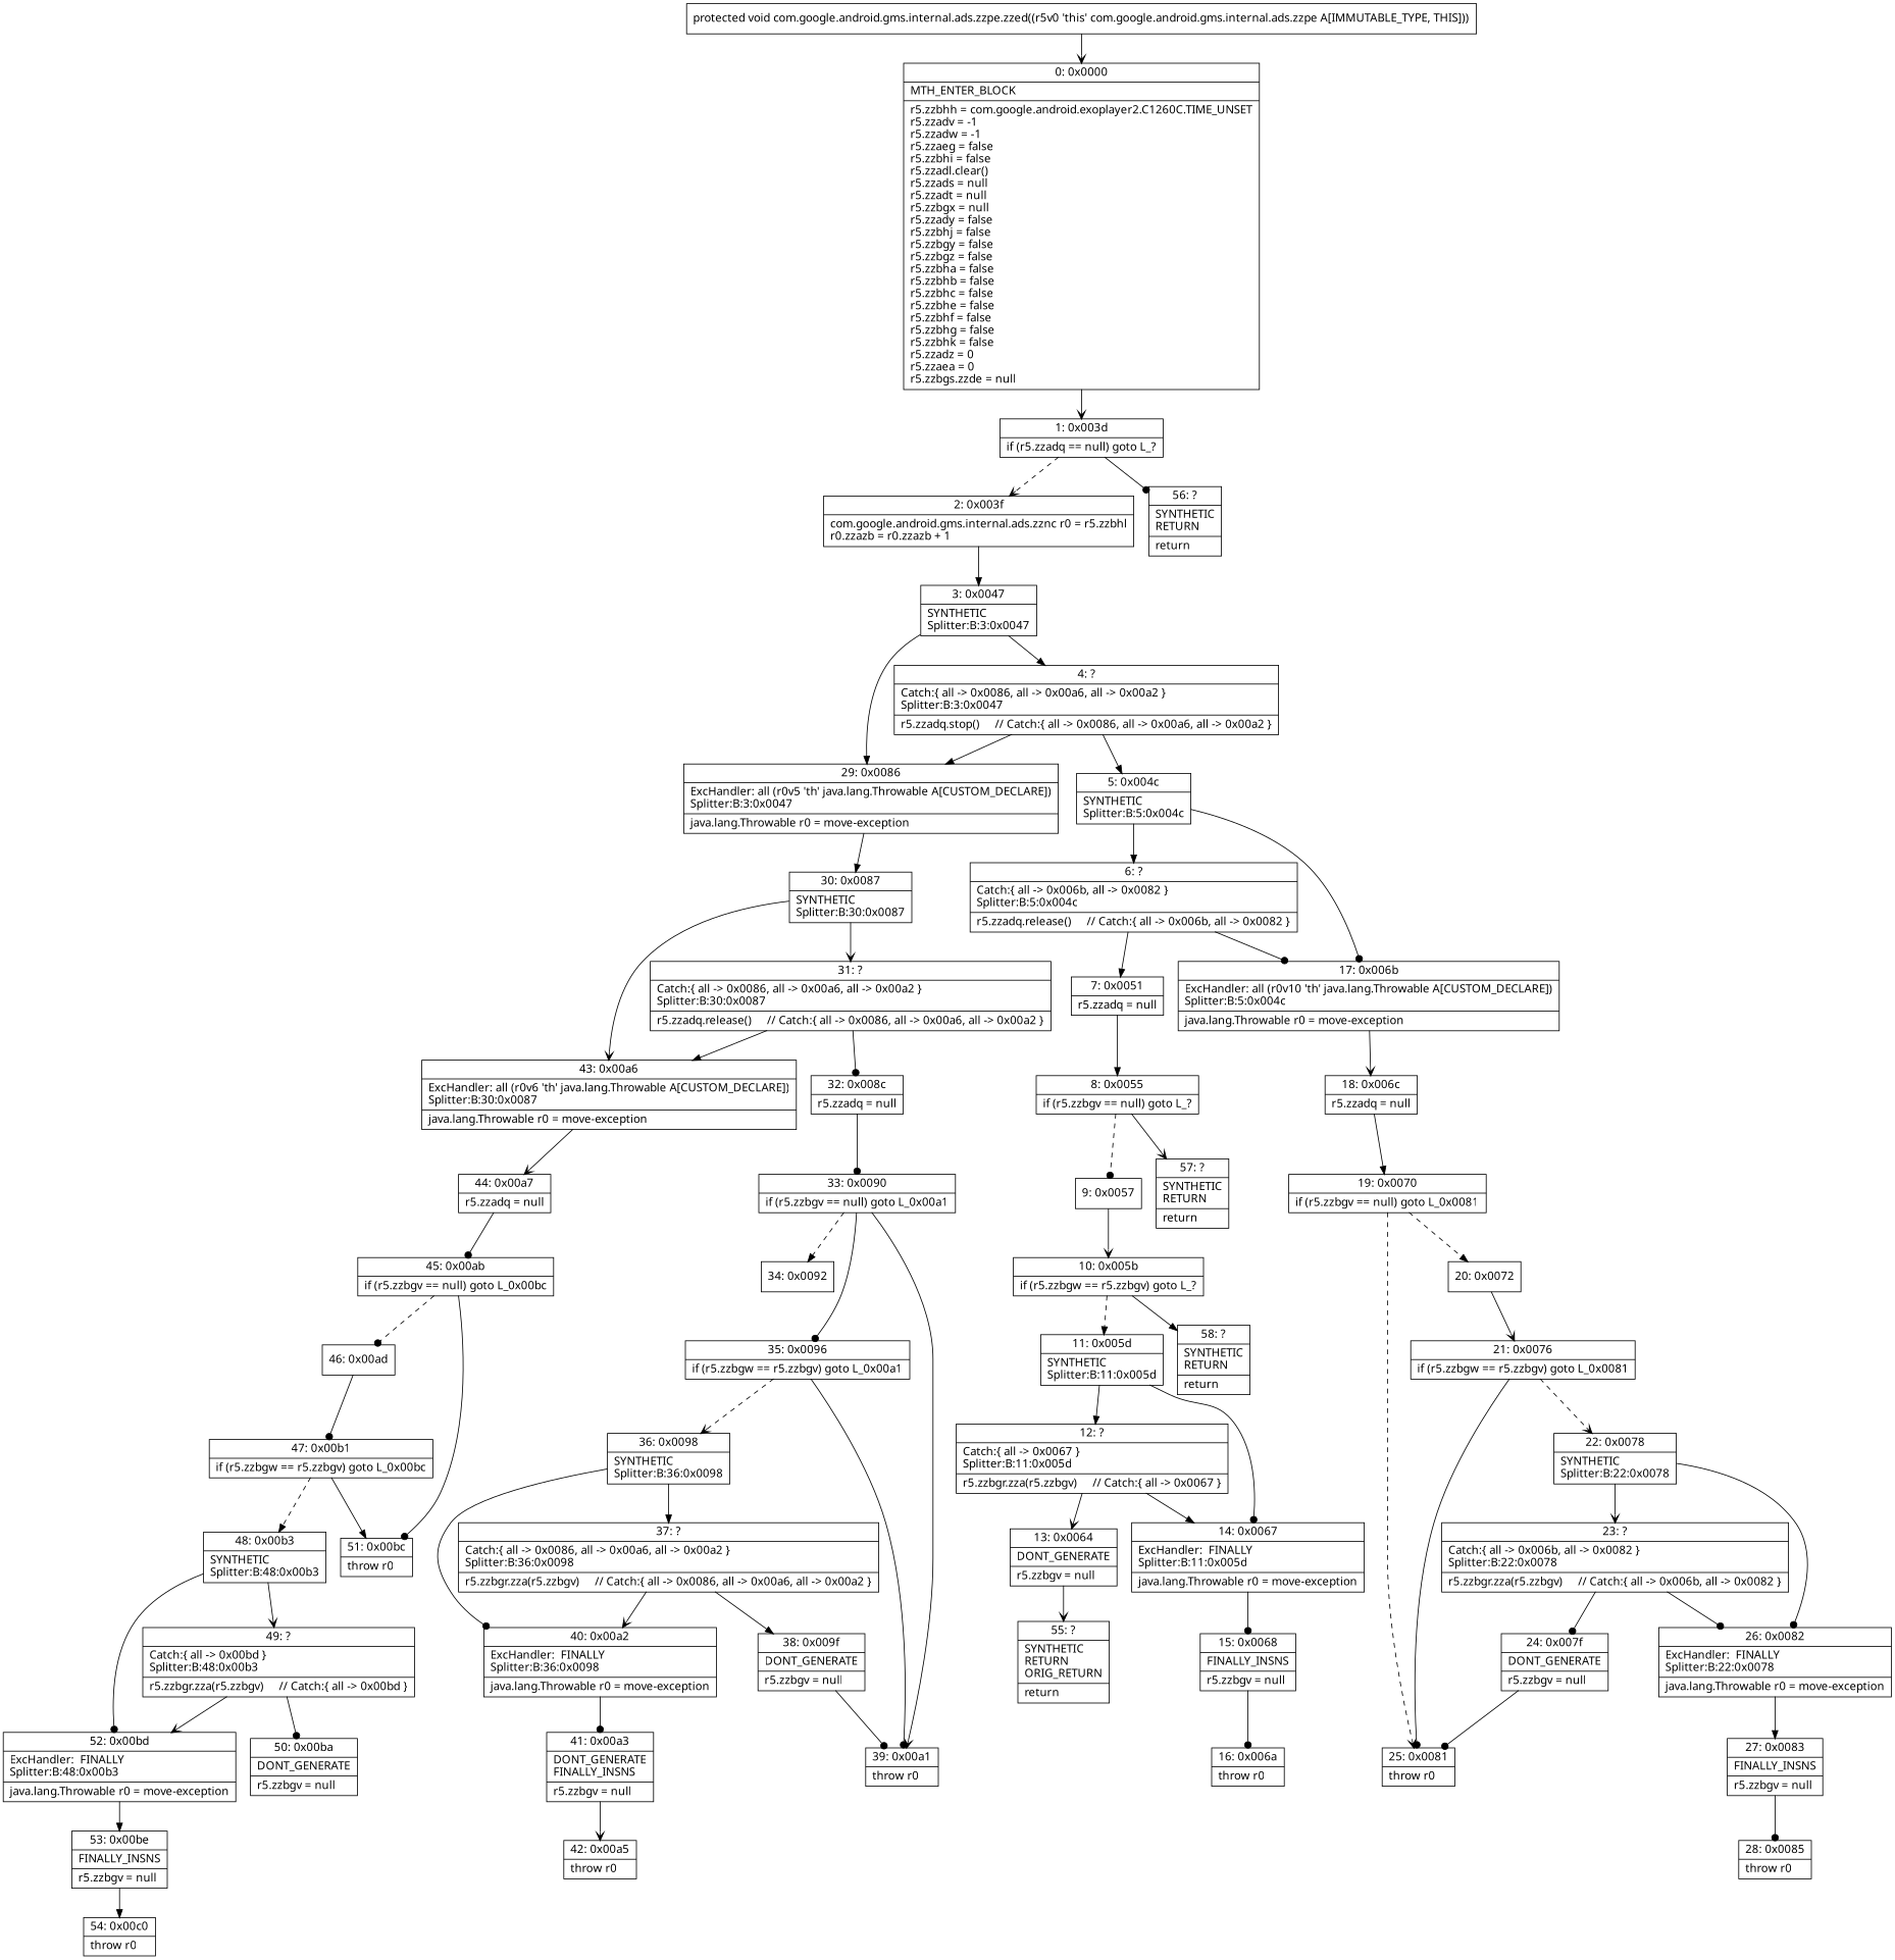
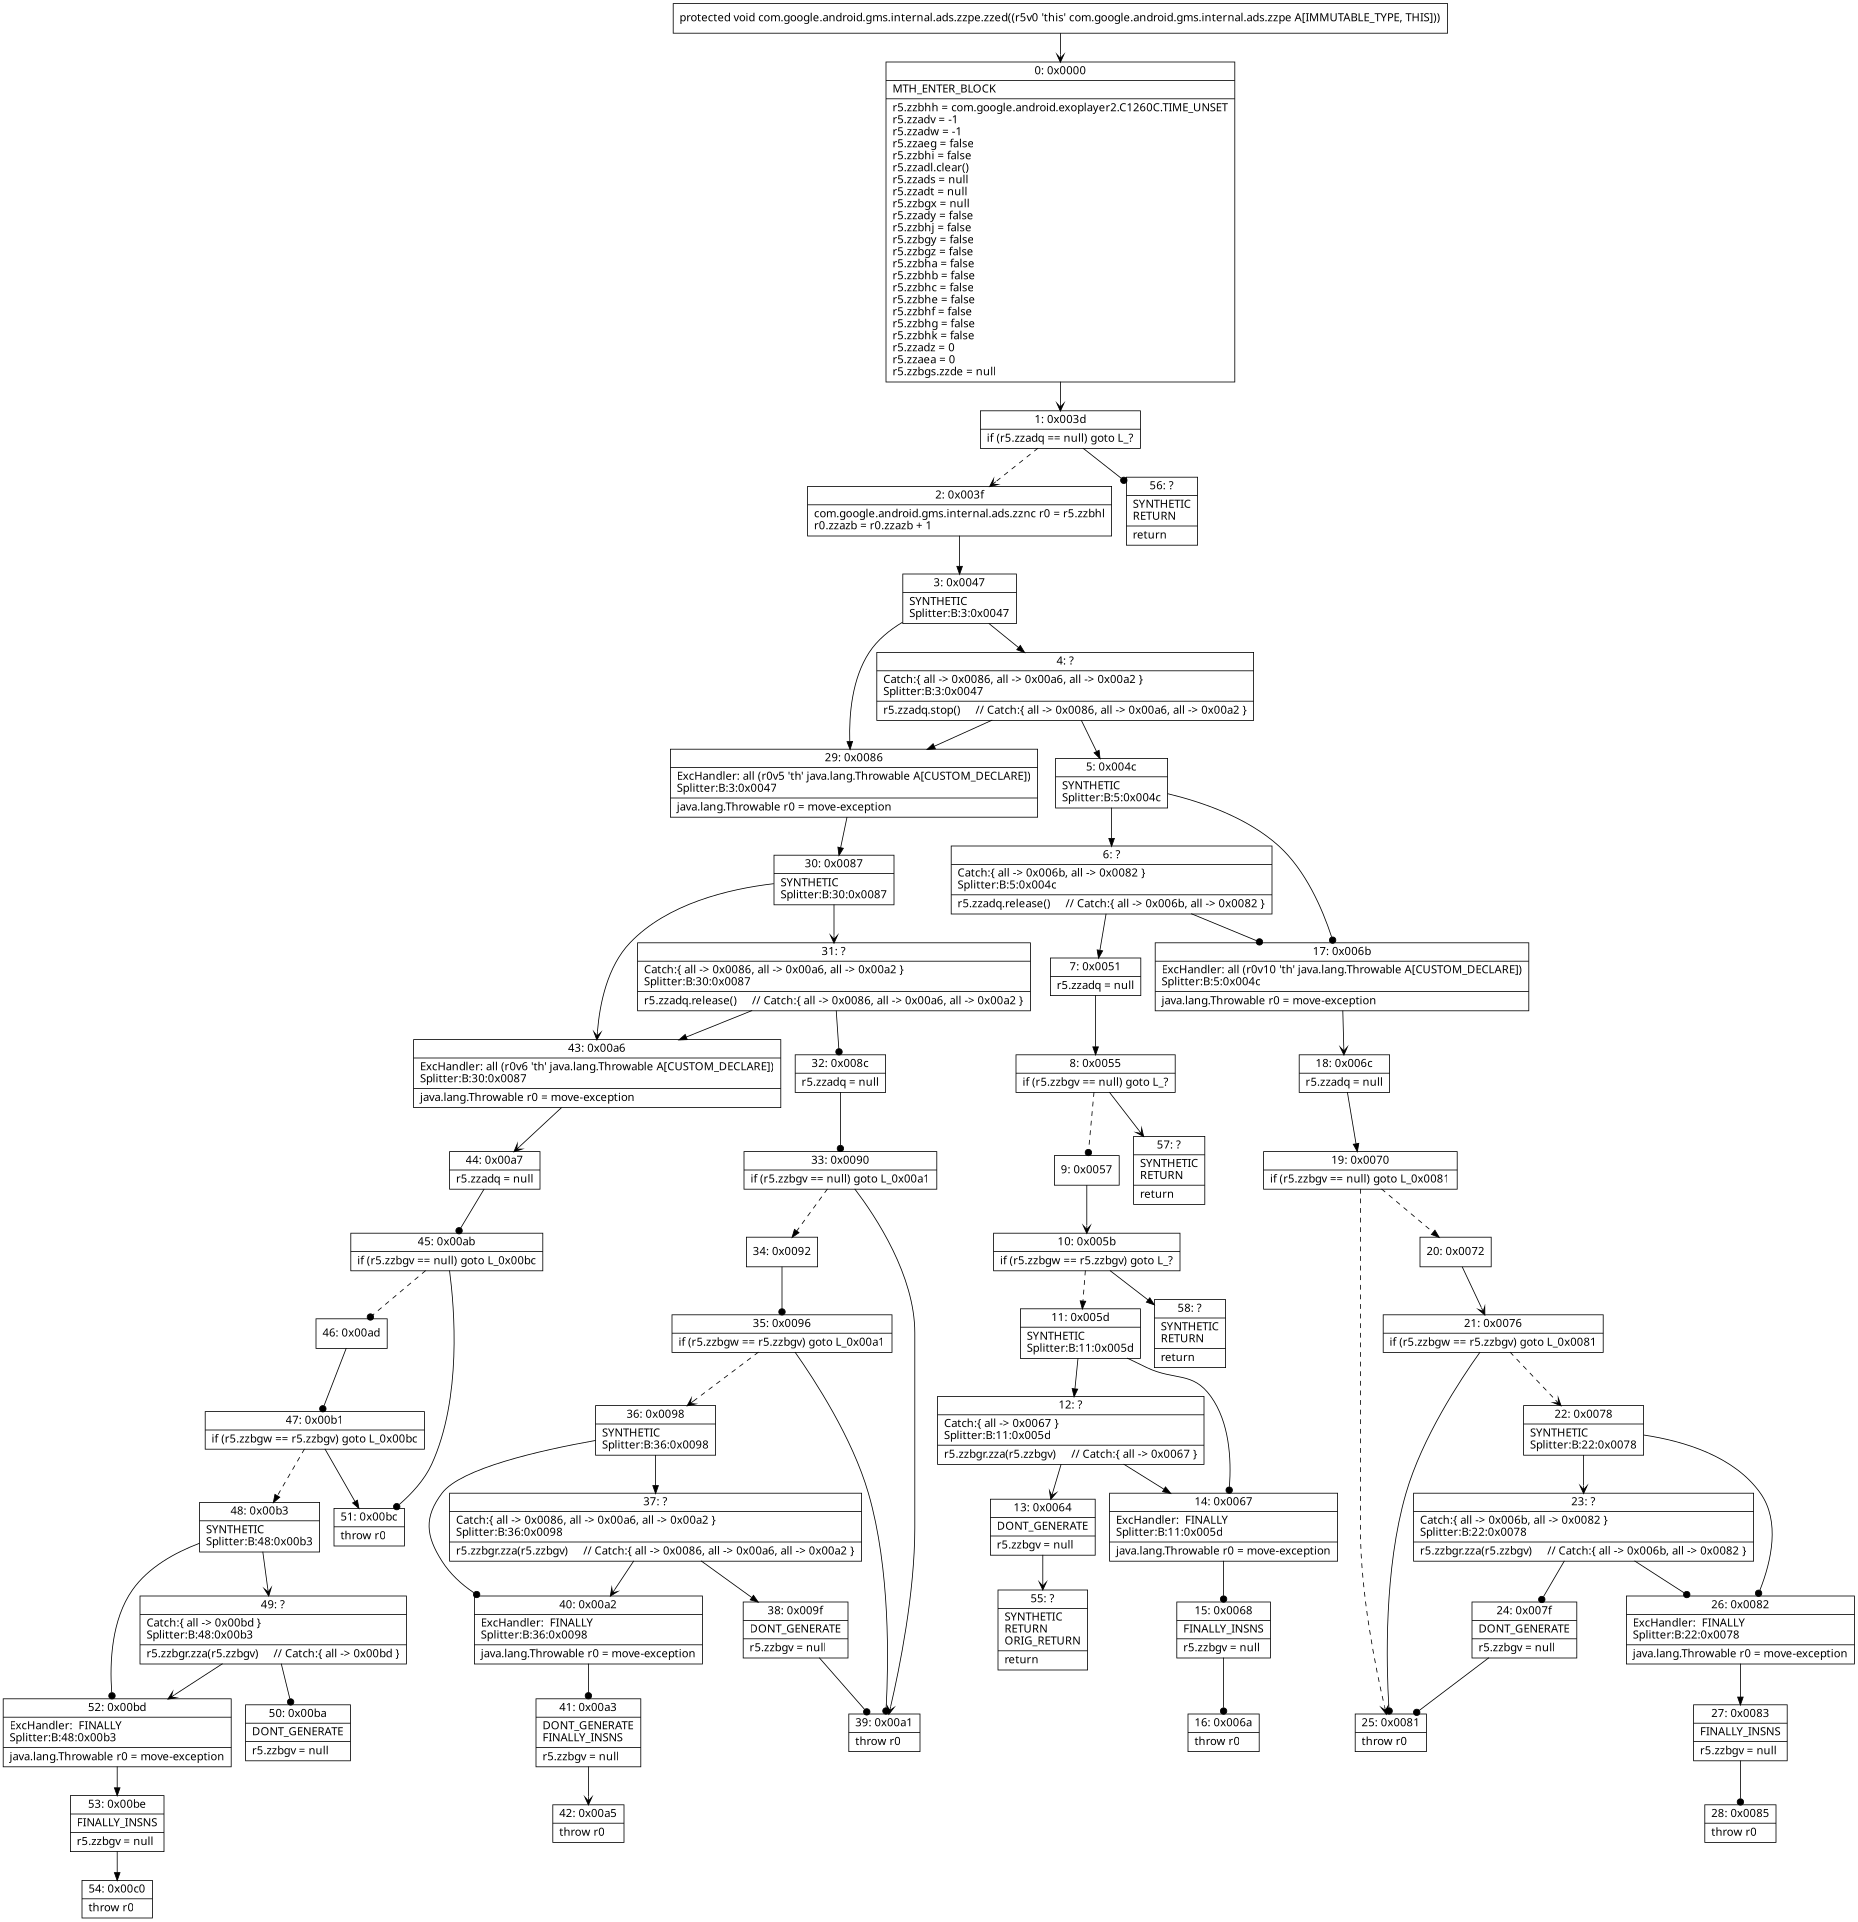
  digraph {
    fontname="Noto Sans"
    node [fontname="Noto Sans" shape=record]
    edge [arrowhead=dot fontname="Noto Sans"]
    n1 [label="{0\:\ 0x0000|MTH_ENTER_BLOCK\l|r5.zzbhh = com.google.android.exoplayer2.C1260C.TIME_UNSET\lr5.zzadv = \-1\lr5.zzadw = \-1\lr5.zzaeg = false\lr5.zzbhi = false\lr5.zzadl.clear()\lr5.zzads = null\lr5.zzadt = null\lr5.zzbgx = null\lr5.zzady = false\lr5.zzbhj = false\lr5.zzbgy = false\lr5.zzbgz = false\lr5.zzbha = false\lr5.zzbhb = false\lr5.zzbhc = false\lr5.zzbhe = false\lr5.zzbhf = false\lr5.zzbhg = false\lr5.zzbhk = false\lr5.zzadz = 0\lr5.zzaea = 0\lr5.zzbgs.zzde = null\l}"]
    n2 [label="{1\:\ 0x003d|if (r5.zzadq == null) goto L_?\l}"]
    n3 [label="{2\:\ 0x003f|com.google.android.gms.internal.ads.zznc r0 = r5.zzbhl\lr0.zzazb = r0.zzazb + 1\l}"]
    n4 [label="{56\:\ ?|SYNTHETIC\lRETURN\l|return\l}"]
    n5 [label="{3\:\ 0x0047|SYNTHETIC\lSplitter:B:3:0x0047\l}"]
    n6 [label="{4\:\ ?|Catch:\{ all \-\> 0x0086, all \-\> 0x00a6, all \-\> 0x00a2 \}\lSplitter:B:3:0x0047\l|r5.zzadq.stop()     \/\/ Catch:\{ all \-\> 0x0086, all \-\> 0x00a6, all \-\> 0x00a2 \}\l}"]
    n7 [label="{29\:\ 0x0086|ExcHandler: all (r0v5 'th' java.lang.Throwable A[CUSTOM_DECLARE])\lSplitter:B:3:0x0047\l|java.lang.Throwable r0 = move\-exception\l}"]
    n8 [label="{5\:\ 0x004c|SYNTHETIC\lSplitter:B:5:0x004c\l}"]
    n9 [label="{30\:\ 0x0087|SYNTHETIC\lSplitter:B:30:0x0087\l}"]
    n10 [label="{6\:\ ?|Catch:\{ all \-\> 0x006b, all \-\> 0x0082 \}\lSplitter:B:5:0x004c\l|r5.zzadq.release()     \/\/ Catch:\{ all \-\> 0x006b, all \-\> 0x0082 \}\l}"]
    n11 [label="{17\:\ 0x006b|ExcHandler: all (r0v10 'th' java.lang.Throwable A[CUSTOM_DECLARE])\lSplitter:B:5:0x004c\l|java.lang.Throwable r0 = move\-exception\l}"]
    n12 [label="{7\:\ 0x0051|r5.zzadq = null\l}"]
    n13 [label="{18\:\ 0x006c|r5.zzadq = null\l}"]
    n14 [label="{8\:\ 0x0055|if (r5.zzbgv == null) goto L_?\l}"]
    n15 [label="{9\:\ 0x0057}"]
    n16 [label="{57\:\ ?|SYNTHETIC\lRETURN\l|return\l}"]
    n17 [label="{10\:\ 0x005b|if (r5.zzbgw == r5.zzbgv) goto L_?\l}"]
    n18 [label="{11\:\ 0x005d|SYNTHETIC\lSplitter:B:11:0x005d\l}"]
    n19 [label="{58\:\ ?|SYNTHETIC\lRETURN\l|return\l}"]
    n20 [label="{12\:\ ?|Catch:\{ all \-\> 0x0067 \}\lSplitter:B:11:0x005d\l|r5.zzbgr.zza(r5.zzbgv)     \/\/ Catch:\{ all \-\> 0x0067 \}\l}"]
    n21 [label="{14\:\ 0x0067|ExcHandler:  FINALLY\lSplitter:B:11:0x005d\l|java.lang.Throwable r0 = move\-exception\l}"]
    n22 [label="{13\:\ 0x0064|DONT_GENERATE\l|r5.zzbgv = null\l}"]
    n23 [label="{15\:\ 0x0068|FINALLY_INSNS\l|r5.zzbgv = null\l}"]
    n24 [label="{55\:\ ?|SYNTHETIC\lRETURN\lORIG_RETURN\l|return\l}"]
    n25 [label="{16\:\ 0x006a|throw r0\l}"]
    n26 [label="{19\:\ 0x0070|if (r5.zzbgv == null) goto L_0x0081\l}"]
    n27 [label="{20\:\ 0x0072}"]
    n28 [label="{25\:\ 0x0081|throw r0\l}"]
    n29 [label="{21\:\ 0x0076|if (r5.zzbgw == r5.zzbgv) goto L_0x0081\l}"]
    n30 [label="{22\:\ 0x0078|SYNTHETIC\lSplitter:B:22:0x0078\l}"]
    n31 [label="{23\:\ ?|Catch:\{ all \-\> 0x006b, all \-\> 0x0082 \}\lSplitter:B:22:0x0078\l|r5.zzbgr.zza(r5.zzbgv)     \/\/ Catch:\{ all \-\> 0x006b, all \-\> 0x0082 \}\l}"]
    n32 [label="{26\:\ 0x0082|ExcHandler:  FINALLY\lSplitter:B:22:0x0078\l|java.lang.Throwable r0 = move\-exception\l}"]
    n33 [label="{24\:\ 0x007f|DONT_GENERATE\l|r5.zzbgv = null\l}"]
    n34 [label="{27\:\ 0x0083|FINALLY_INSNS\l|r5.zzbgv = null\l}"]
    n35 [label="{28\:\ 0x0085|throw r0\l}"]
    n36 [label="{31\:\ ?|Catch:\{ all \-\> 0x0086, all \-\> 0x00a6, all \-\> 0x00a2 \}\lSplitter:B:30:0x0087\l|r5.zzadq.release()     \/\/ Catch:\{ all \-\> 0x0086, all \-\> 0x00a6, all \-\> 0x00a2 \}\l}"]
    n37 [label="{43\:\ 0x00a6|ExcHandler: all (r0v6 'th' java.lang.Throwable A[CUSTOM_DECLARE])\lSplitter:B:30:0x0087\l|java.lang.Throwable r0 = move\-exception\l}"]
    n38 [label="{32\:\ 0x008c|r5.zzadq = null\l}"]
    n39 [label="{44\:\ 0x00a7|r5.zzadq = null\l}"]
    n40 [label="{33\:\ 0x0090|if (r5.zzbgv == null) goto L_0x00a1\l}"]
    n41 [label="{34\:\ 0x0092}"]
    n42 [label="{39\:\ 0x00a1|throw r0\l}"]
    n43 [label="{35\:\ 0x0096|if (r5.zzbgw == r5.zzbgv) goto L_0x00a1\l}"]
    n44 [label="{36\:\ 0x0098|SYNTHETIC\lSplitter:B:36:0x0098\l}"]
    n45 [label="{37\:\ ?|Catch:\{ all \-\> 0x0086, all \-\> 0x00a6, all \-\> 0x00a2 \}\lSplitter:B:36:0x0098\l|r5.zzbgr.zza(r5.zzbgv)     \/\/ Catch:\{ all \-\> 0x0086, all \-\> 0x00a6, all \-\> 0x00a2 \}\l}"]
    n46 [label="{40\:\ 0x00a2|ExcHandler:  FINALLY\lSplitter:B:36:0x0098\l|java.lang.Throwable r0 = move\-exception\l}"]
    n47 [label="{38\:\ 0x009f|DONT_GENERATE\l|r5.zzbgv = null\l}"]
    n48 [label="{41\:\ 0x00a3|DONT_GENERATE\lFINALLY_INSNS\l|r5.zzbgv = null\l}"]
    n49 [label="{42\:\ 0x00a5|throw r0\l}"]
    n50 [label="{45\:\ 0x00ab|if (r5.zzbgv == null) goto L_0x00bc\l}"]
    n51 [label="{46\:\ 0x00ad}"]
    n52 [label="{51\:\ 0x00bc|throw r0\l}"]
    n53 [label="{47\:\ 0x00b1|if (r5.zzbgw == r5.zzbgv) goto L_0x00bc\l}"]
    n54 [label="{48\:\ 0x00b3|SYNTHETIC\lSplitter:B:48:0x00b3\l}"]
    n55 [label="{49\:\ ?|Catch:\{ all \-\> 0x00bd \}\lSplitter:B:48:0x00b3\l|r5.zzbgr.zza(r5.zzbgv)     \/\/ Catch:\{ all \-\> 0x00bd \}\l}"]
    n56 [label="{52\:\ 0x00bd|ExcHandler:  FINALLY\lSplitter:B:48:0x00b3\l|java.lang.Throwable r0 = move\-exception\l}"]
    n57 [label="{50\:\ 0x00ba|DONT_GENERATE\l|r5.zzbgv = null\l}"]
    n58 [label="{53\:\ 0x00be|FINALLY_INSNS\l|r5.zzbgv = null\l}"]
    n59 [label="{54\:\ 0x00c0|throw r0\l}"]
    n60 [label="{protected void com.google.android.gms.internal.ads.zzpe.zzed((r5v0 'this' com.google.android.gms.internal.ads.zzpe A[IMMUTABLE_TYPE, THIS])) }"]
    n1 -> n2 [arrowhead=vee]
    n2 -> n3 [arrowhead=vee style=dashed]
    n2 -> n4
    n3 -> n5 [arrowhead=normal]
    n5 -> n6 [arrowhead=normal]
    n5 -> n7 [arrowhead=normal]
    n6 -> n7 [arrowhead=normal]
    n6 -> n8 [arrowhead=normal]
    n7 -> n9 [arrowhead=normal]
    n8 -> n10 [arrowhead=normal]
    n8 -> n11
    n9 -> n36 [arrowhead=vee]
    n9 -> n37 [arrowhead=vee]
    n10 -> n11
    n10 -> n12 [arrowhead=normal]
    n11 -> n13 [arrowhead=vee]
    n12 -> n14 [arrowhead=normal]
    n13 -> n26 [arrowhead=normal]
    n14 -> n15 [style=dashed]
    n14 -> n16 [arrowhead=vee]
    n15 -> n17 [arrowhead=vee]
    n17 -> n18 [arrowhead=normal style=dashed]
    n17 -> n19 [arrowhead=normal]
    n18 -> n20 [arrowhead=normal]
    n18 -> n21
    n20 -> n21 [arrowhead=normal]
    n20 -> n22 [arrowhead=vee]
    n21 -> n23
    n22 -> n24 [arrowhead=vee]
    n23 -> n25
    n26 -> n27 [arrowhead=normal style=dashed]
    n26 -> n28 [arrowhead=vee style=dashed]
    n27 -> n29 [arrowhead=vee]
    n29 -> n28
    n29 -> n30 [arrowhead=vee style=dashed]
    n30 -> n31 [arrowhead=vee]
    n30 -> n32
    n31 -> n32
    n31 -> n33
    n32 -> n34 [arrowhead=normal]
    n33 -> n28
    n34 -> n35
    n36 -> n37 [arrowhead=normal]
    n36 -> n38
    n37 -> n39 [arrowhead=vee]
    n38 -> n40
    n39 -> n50
    n40 -> n41 [arrowhead=normal style=dashed]
    n40 -> n42 [arrowhead=vee]
-   n40 -> n43
+   n41 -> n43
    n43 -> n42
    n43 -> n44 [arrowhead=vee style=dashed]
    n44 -> n45 [arrowhead=normal]
    n44 -> n46
    n45 -> n46 [arrowhead=vee]
    n45 -> n47 [arrowhead=normal]
    n46 -> n48
    n47 -> n42
    n48 -> n49 [arrowhead=vee]
    n50 -> n51 [style=dashed]
    n50 -> n52
    n51 -> n53
    n53 -> n52 [arrowhead=normal]
    n53 -> n54 [arrowhead=normal style=dashed]
    n54 -> n55 [arrowhead=vee]
    n54 -> n56
    n55 -> n56 [arrowhead=vee]
    n55 -> n57
    n56 -> n58 [arrowhead=normal]
    n58 -> n59 [arrowhead=normal]
    n60 -> n1 [arrowhead=vee]
  }
